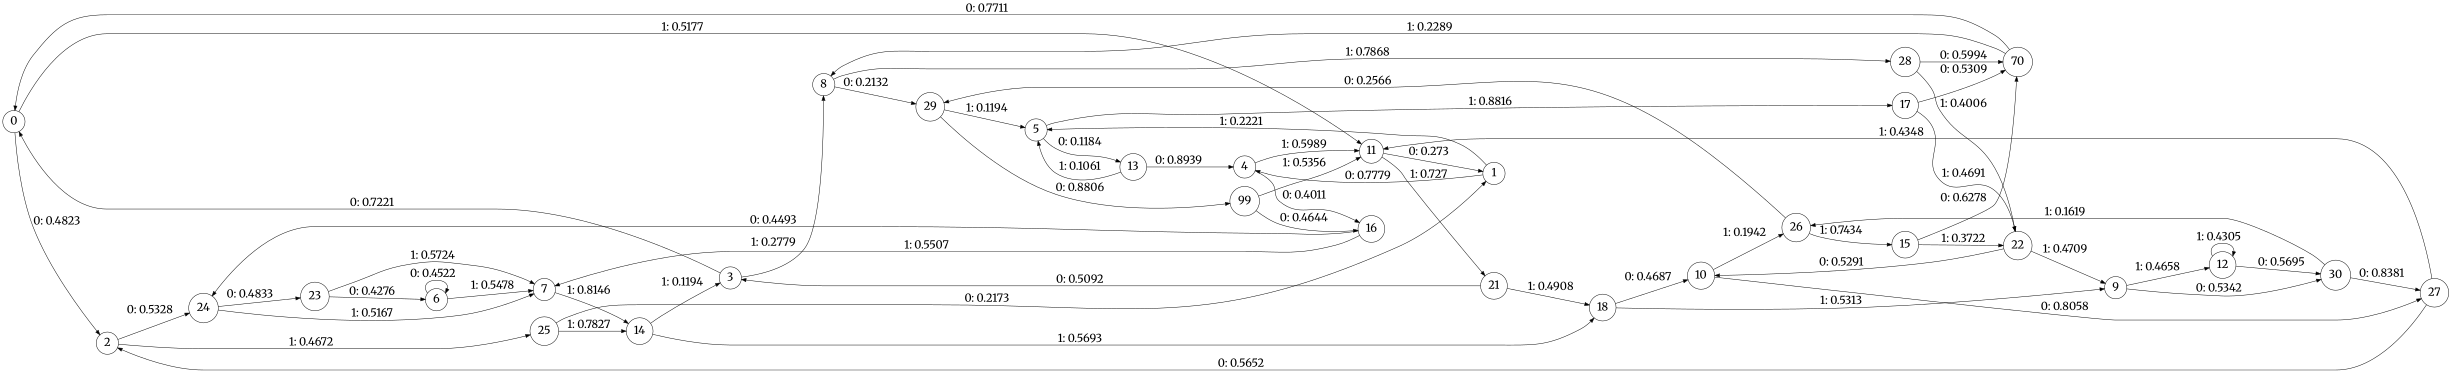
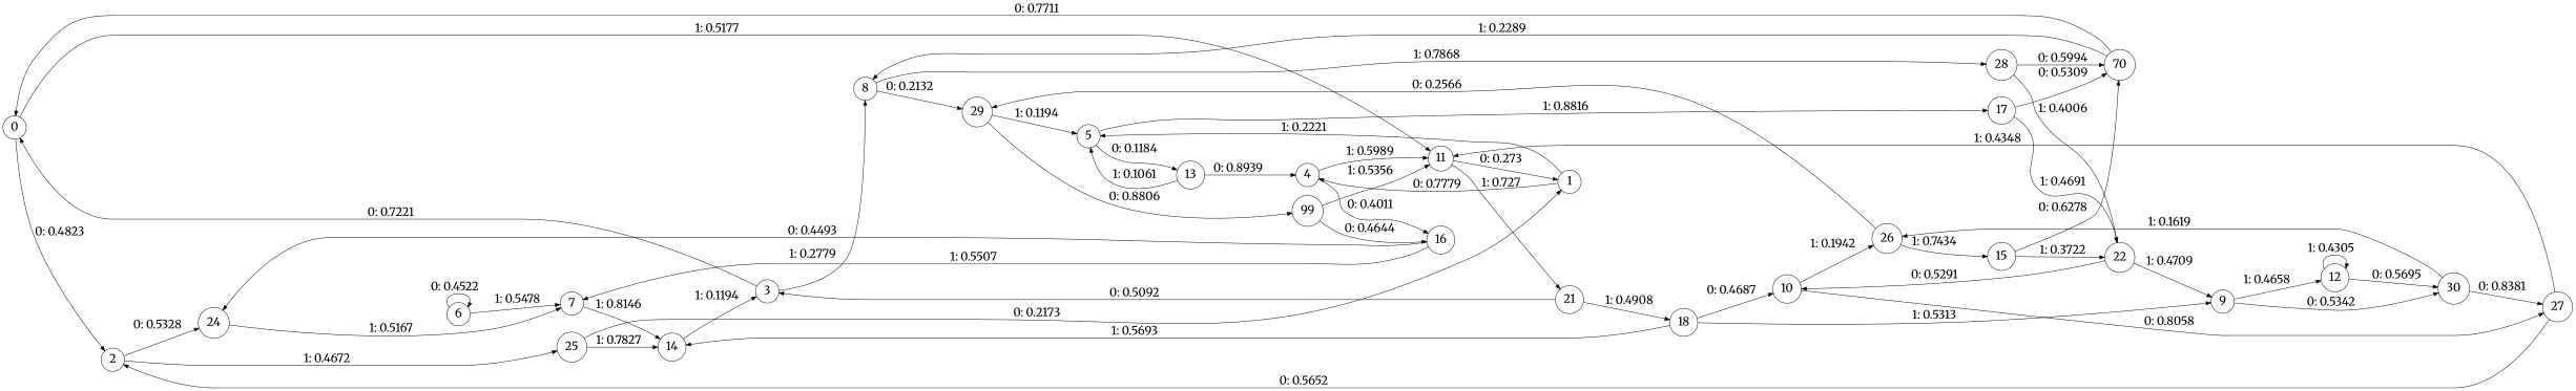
  digraph {
    fontname=Merriweather
    rankdir=LR
    node [fontname=Merriweather fontsize=24 shape=circle]
    edge [fontname=Merriweather fontsize=24]
    0
    2
    11
    24
    25
    1
    21
    7
-   23
    14
    4
    5
    3
    18
    16
    13
    17
    n18 [label=70]
    22
    6
    8
    29
    28
    n24 [label=99]
    9
    10
    30
    12
    27
    26
    15
    0 -> 2 [label="0: 0.4823   "]
    0 -> 11 [label="1: 0.5177   "]
    2 -> 24 [label="0: 0.5328   "]
    2 -> 25 [label="1: 0.4672   "]
    11 -> 1 [label="0: 0.273    "]
    11 -> 21 [label="1: 0.727    "]
    24 -> 7 [label="1: 0.5167   "]
-   24 -> 23 [label="0: 0.4833   "]
    25 -> 1 [label="0: 0.2173   "]
    25 -> 14 [label="1: 0.7827   "]
    1 -> 4 [label="0: 0.7779   "]
    1 -> 5 [label="1: 0.2221   "]
    21 -> 3 [label="0: 0.5092   "]
    21 -> 18 [label="1: 0.4908   "]
    7 -> 14 [label="1: 0.8146   "]
-   23 -> 7 [label="1: 0.5724   "]
-   23 -> 6 [label="0: 0.4276   "]
    14 -> 3 [label="1: 0.1194   "]
-   14 -> 18 [label="1: 0.5693   "]
+   18 -> 14 [label="1: 0.5693   "]
    4 -> 11 [label="1: 0.5989   "]
    4 -> 16 [label="0: 0.4011   "]
    5 -> 13 [label="0: 0.1184   "]
    5 -> 17 [label="1: 0.8816   "]
    3 -> 0 [label="0: 0.7221   "]
    3 -> 8 [label="1: 0.2779   "]
    18 -> 9 [label="1: 0.5313   "]
    18 -> 10 [label="0: 0.4687   "]
    16 -> 24 [label="0: 0.4493   "]
    16 -> 7 [label="1: 0.5507   "]
    13 -> 4 [label="0: 0.8939   "]
    13 -> 5 [label="1: 0.1061   "]
    17 -> n18 [label="0: 0.5309   "]
    17 -> 22 [label="1: 0.4691   "]
    n18 -> 0 [label="0: 0.7711   "]
    n18 -> 8 [label="1: 0.2289   "]
    22 -> 9 [label="1: 0.4709   "]
    22 -> 10 [label="0: 0.5291   "]
    6 -> 7 [label="1: 0.5478   "]
    6 -> 6 [label="0: 0.4522   "]
    8 -> 29 [label="0: 0.2132   "]
    8 -> 28 [label="1: 0.7868   "]
    29 -> 5 [label="1: 0.1194   "]
    29 -> n24 [label="0: 0.8806   "]
    28 -> n18 [label="0: 0.5994   "]
    28 -> 22 [label="1: 0.4006   "]
    n24 -> 11 [label="1: 0.5356   "]
    n24 -> 16 [label="0: 0.4644   "]
    9 -> 30 [label="0: 0.5342   "]
    9 -> 12 [label="1: 0.4658   "]
    10 -> 27 [label="0: 0.8058   "]
    10 -> 26 [label="1: 0.1942   "]
    30 -> 27 [label="0: 0.8381   "]
    30 -> 26 [label="1: 0.1619   "]
    12 -> 30 [label="0: 0.5695   "]
    12 -> 12 [label="1: 0.4305   "]
    27 -> 2 [label="0: 0.5652   "]
    27 -> 11 [label="1: 0.4348   "]
    26 -> 29 [label="0: 0.2566   "]
    26 -> 15 [label="1: 0.7434   "]
    15 -> n18 [label="0: 0.6278   "]
    15 -> 22 [label="1: 0.3722   "]
  }
